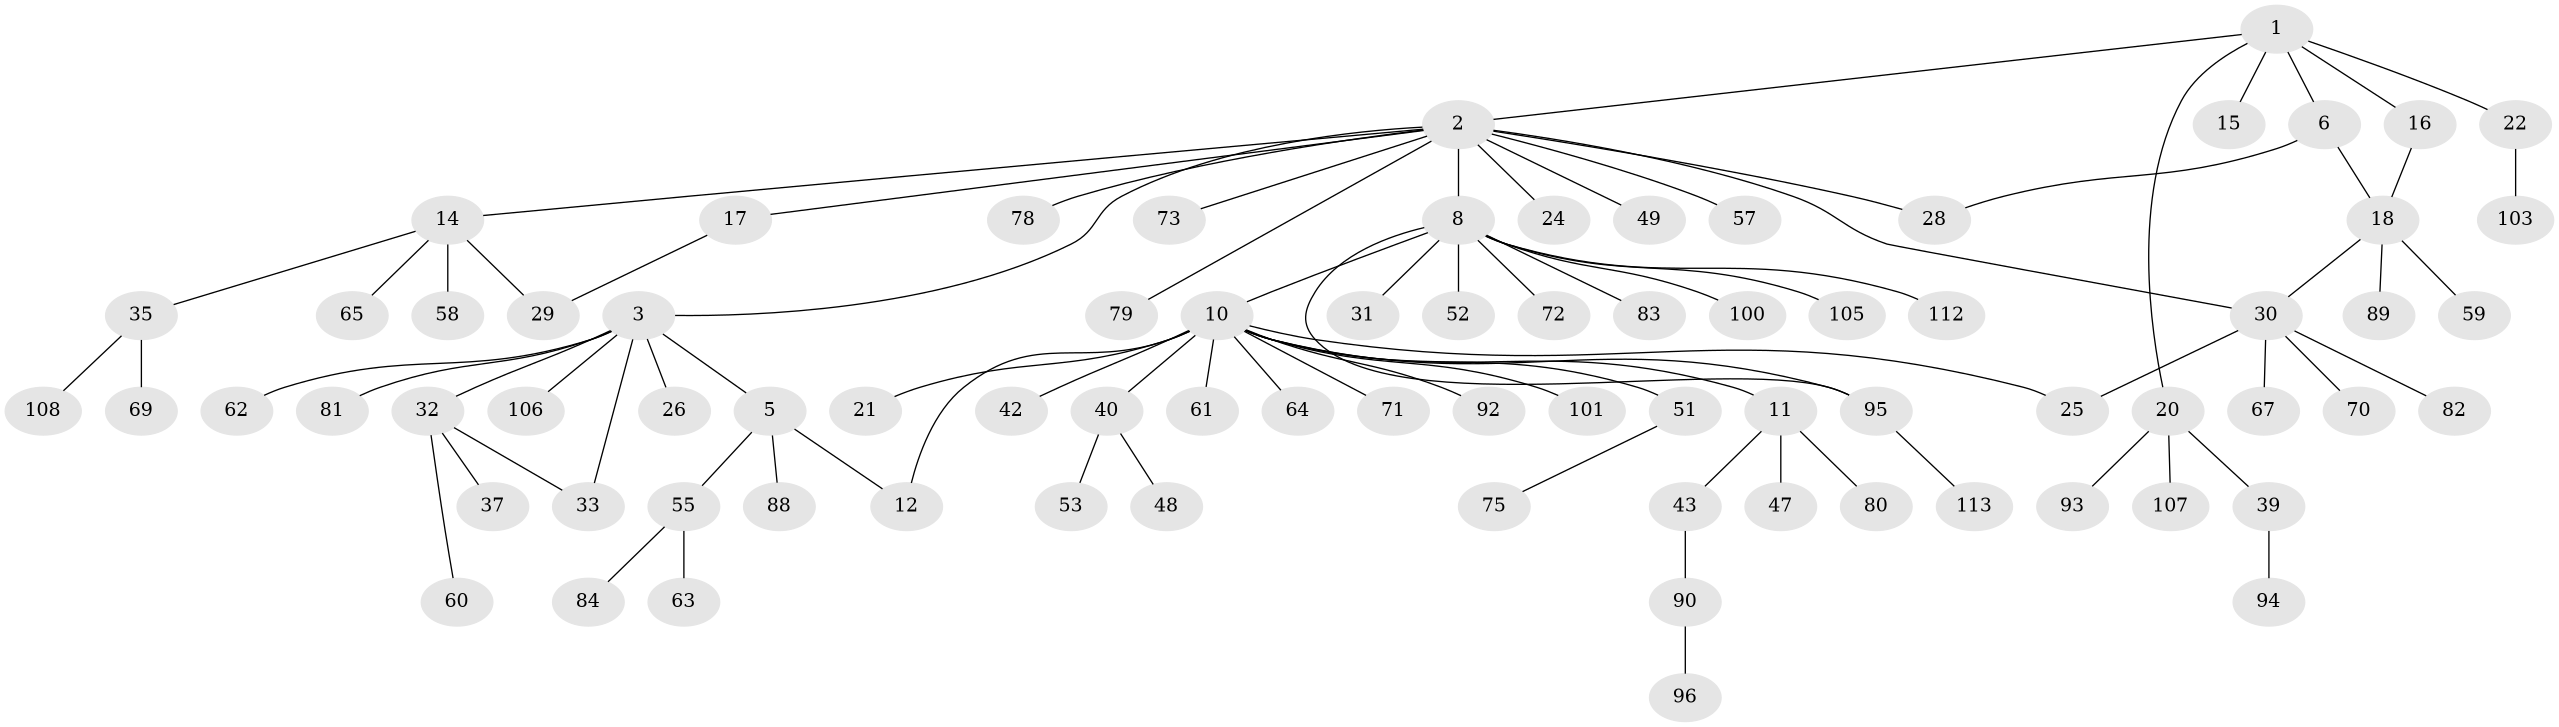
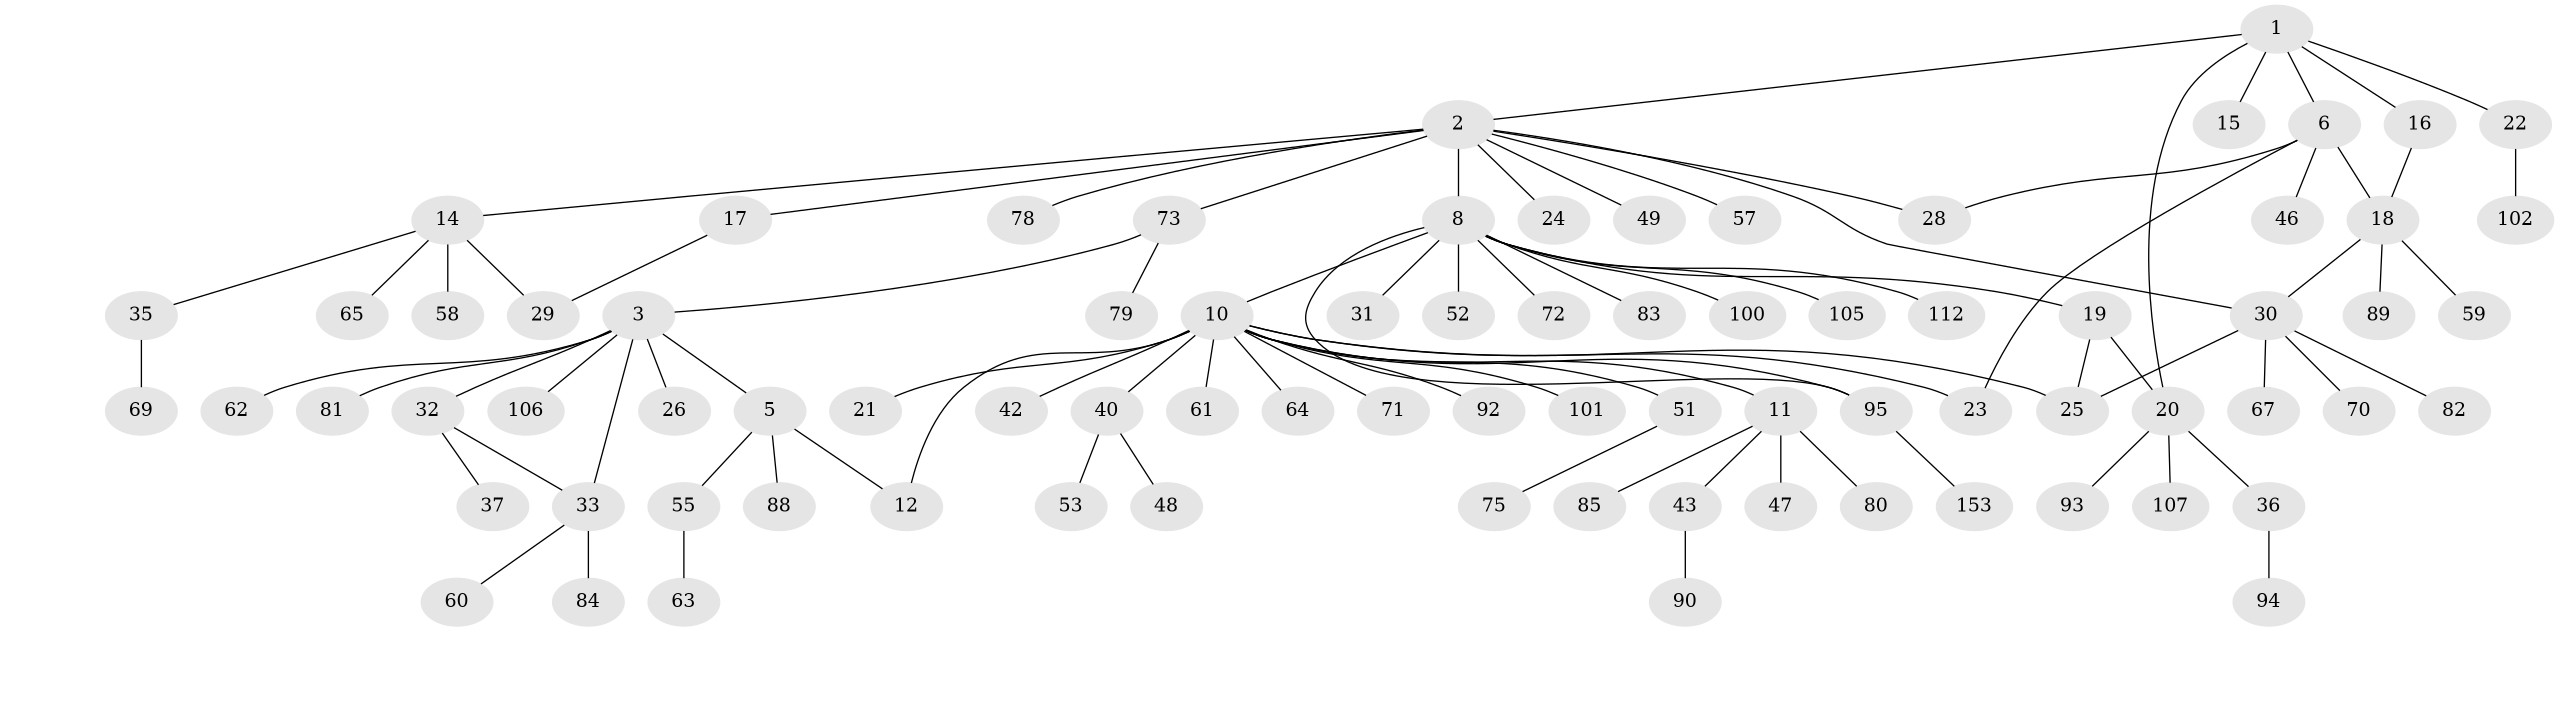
  graph {
    node [color=gray90 style=filled]
    1 [super="+91"]
    2 [super="+7"]
    6 [super="+9"]
    15
    16 [super="+56"]
    20 [super="+86"]
    22 [super="+38"]
    3 [super="+4"]
    8 [super="+98"]
    14 [super="+87"]
    17 [super="+74"]
    24 [super="+41"]
    28 [super="+68"]
    30 [super="+34"]
    49 [super="+95"]
    57
    73
    78
    79
    18
-   36 [super="+77" label=39]
+   23 [super="+39"]
+   46
+   36 [super="+77"]
    93
    107
-   103
+   103 [label=102]
    5
    26
    32 [super="+44"]
    33
    62
    81
    106
    10 [super="+27"]
+   19
    31
    52
    72
    83
    n40 [label=95 super="+111"]
    100
    105
    112
    29 [super="+50"]
    35 [super="+45"]
    58
    65
    25 [super="+110"]
    67
    70
    82 [super="+104"]
    12
    55 [super="+66"]
    88
    37
    60 [super="+99"]
    63
    84
    59
    89
    11 [super="+13"]
    21 [super="+102"]
    40 [super="+54"]
    42
    51
    61
    64
    71
    92
    101
-   113
+   113 [label=153]
    43
    47
    80
+   85
    48
    53
    75 [super="+109"]
    90
    69
-   108
    94
-   96
    1 -- 2
    1 -- 6
    1 -- 15
    1 -- 16
    1 -- 20
    1 -- 22
-   2 -- 3
+   73 -- 3
    2 -- 8
    2 -- 14
    2 -- 17
    2 -- 24
    2 -- 28
    2 -- 30
    2 -- 49
    2 -- 57
    2 -- 73
    2 -- 78
-   2 -- 79
+   73 -- 79
    6 -- 28
    6 -- 18
+   6 -- 23
+   6 -- 46
    16 -- 18
    20 -- 36
    20 -- 93
    20 -- 107
    22 -- 103
    3 -- 5
    3 -- 26
    3 -- 32
    3 -- 33
    3 -- 62
    3 -- 81
    3 -- 106
    8 -- 10
+   8 -- 19
    8 -- 31
    8 -- 52
    8 -- 72
    8 -- 83
    8 -- n40
    8 -- 100
    8 -- 105
    8 -- 112
    14 -- 29
    14 -- 35
    14 -- 58
    14 -- 65
    17 -- 29
    30 -- 25
    30 -- 67
    30 -- 70
    30 -- 82
    18 -- 30
    18 -- 59
    18 -- 89
    36 -- 94
    5 -- 12
    5 -- 55
    5 -- 88
    32 -- 33
    32 -- 37
-   32 -- 60
+   33 -- 60
+   10 -- 23
    10 -- n40
    10 -- 25
    10 -- 12
    10 -- 11
    10 -- 21
    10 -- 40
    10 -- 42
    10 -- 51
    10 -- 61
    10 -- 64
    10 -- 71
    10 -- 92
    10 -- 101
+   19 -- 20
+   19 -- 25
    n40 -- 113
    35 -- 69
-   35 -- 108
    55 -- 63
-   55 -- 84
+   33 -- 84
    11 -- 43
    11 -- 47
    11 -- 80
+   11 -- 85
    40 -- 48
    40 -- 53
    51 -- 75
    43 -- 90
-   90 -- 96
  }
